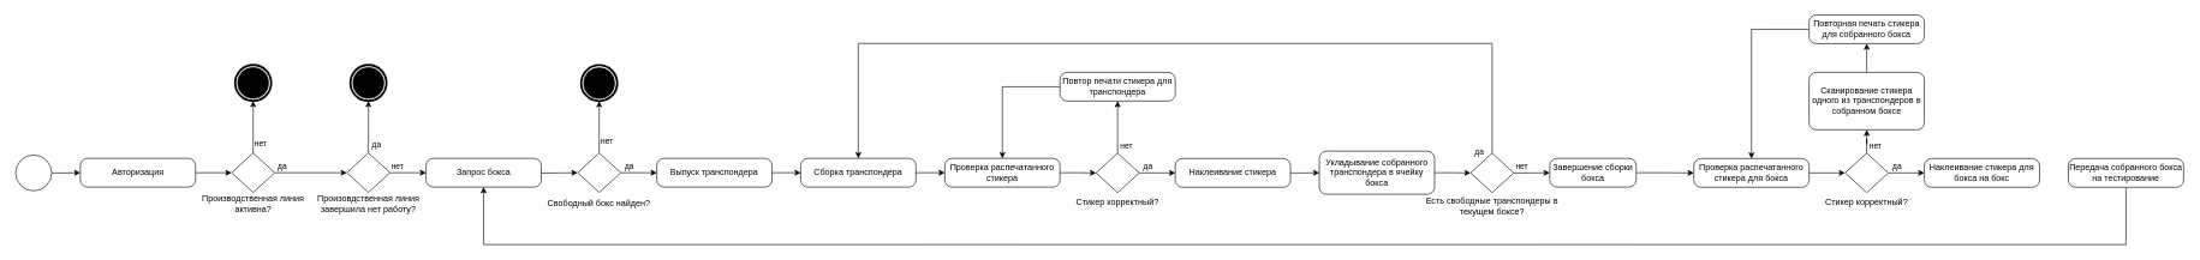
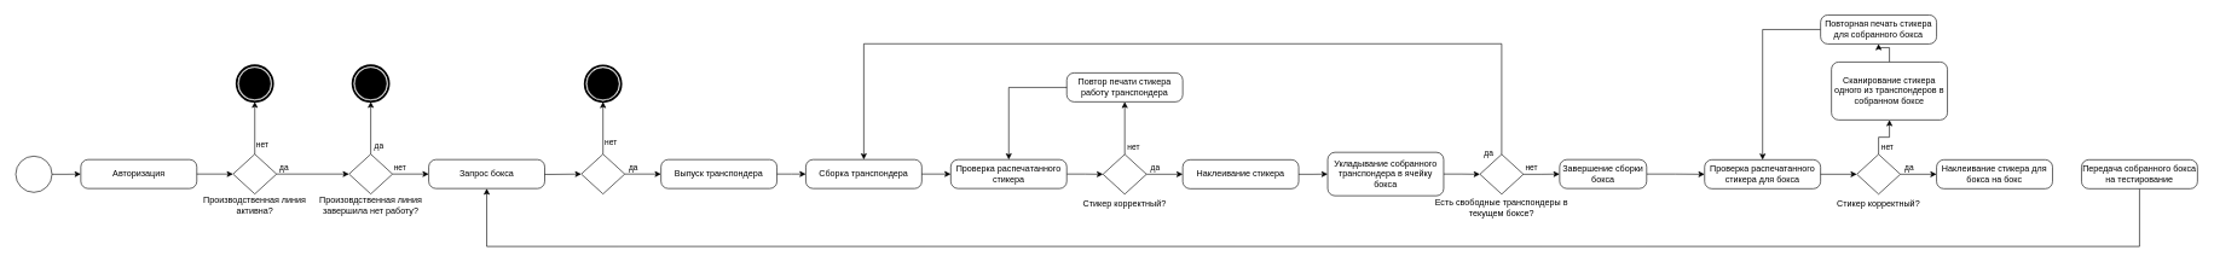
  <mxCell id="0" />
  <mxCell id="1" parent="0" />
  <mxCell id="2" value="Авторизация" style="points=[[0.25,0,0],[0.5,0,0],[0.75,0,0],[1,0.25,0],[1,0.5,0],[1,0.75,0],[0.75,1,0],[0.5,1,0],[0.25,1,0],[0,0.75,0],[0,0.5,0],[0,0.25,0]];shape=mxgraph.bpmn.task;whiteSpace=wrap;rectStyle=rounded;size=10;html=1;container=1;expand=0;collapsible=0;taskMarker=abstract;" vertex="1" parent="1"><mxGeometry x="109.79" y="220" width="160" height="40" as="geometry" /></mxCell>
  <mxCell id="3" style="edgeStyle=orthogonalEdgeStyle;rounded=0;orthogonalLoop=1;jettySize=auto;html=1;" edge="1" parent="1" source="4" target="2"><mxGeometry relative="1" as="geometry" /></mxCell>
  <mxCell id="4" value="" style="points=[[0.145,0.145,0],[0.5,0,0],[0.855,0.145,0],[1,0.5,0],[0.855,0.855,0],[0.5,1,0],[0.145,0.855,0],[0,0.5,0]];shape=mxgraph.bpmn.event;html=1;verticalLabelPosition=bottom;labelBackgroundColor=#ffffff;verticalAlign=top;align=center;perimeter=ellipsePerimeter;outlineConnect=0;aspect=fixed;outline=standard;symbol=general;" vertex="1" parent="1"><mxGeometry x="20" y="215.25" width="50" height="50" as="geometry" /></mxCell>
  <mxCell id="5" style="edgeStyle=orthogonalEdgeStyle;rounded=0;orthogonalLoop=1;jettySize=auto;html=1;" edge="1" parent="1" target="26"><mxGeometry relative="1" as="geometry"><mxPoint x="710" y="240" as="sourcePoint" /></mxGeometry></mxCell>
  <mxCell id="6" value="Запрос бокса" style="points=[[0.25,0,0],[0.5,0,0],[0.75,0,0],[1,0.25,0],[1,0.5,0],[1,0.75,0],[0.75,1,0],[0.5,1,0],[0.25,1,0],[0,0.75,0],[0,0.5,0],[0,0.25,0]];shape=mxgraph.bpmn.task;whiteSpace=wrap;rectStyle=rounded;size=10;html=1;container=1;expand=0;collapsible=0;taskMarker=abstract;" vertex="1" parent="1"><mxGeometry x="589.79" y="220" width="160" height="40" as="geometry" /></mxCell>
  <mxCell id="7" style="edgeStyle=orthogonalEdgeStyle;rounded=0;orthogonalLoop=1;jettySize=auto;html=1;" edge="1" parent="1" source="47"><mxGeometry relative="1" as="geometry"><mxPoint x="1790.21" y="240.25" as="sourcePoint" /><mxPoint x="1830" y="240" as="targetPoint" /></mxGeometry></mxCell>
  <mxCell id="8" value="Выпуск транспондера" style="points=[[0.25,0,0],[0.5,0,0],[0.75,0,0],[1,0.25,0],[1,0.5,0],[1,0.75,0],[0.75,1,0],[0.5,1,0],[0.25,1,0],[0,0.75,0],[0,0.5,0],[0,0.25,0]];shape=mxgraph.bpmn.task;whiteSpace=wrap;rectStyle=rounded;size=10;html=1;container=1;expand=0;collapsible=0;taskMarker=abstract;" vertex="1" parent="1"><mxGeometry x="910.21" y="220" width="160" height="40" as="geometry" /></mxCell>
  <mxCell id="9" style="edgeStyle=orthogonalEdgeStyle;rounded=0;orthogonalLoop=1;jettySize=auto;html=1;" edge="1" parent="1" source="10" target="50"><mxGeometry relative="1" as="geometry" /></mxCell>
  <mxCell id="10" value="Завершение сборки бокса" style="points=[[0.25,0,0],[0.5,0,0],[0.75,0,0],[1,0.25,0],[1,0.5,0],[1,0.75,0],[0.75,1,0],[0.5,1,0],[0.25,1,0],[0,0.75,0],[0,0.5,0],[0,0.25,0]];shape=mxgraph.bpmn.task;whiteSpace=wrap;rectStyle=rounded;size=10;html=1;container=1;expand=0;collapsible=0;taskMarker=abstract;" vertex="1" parent="1"><mxGeometry x="2150" y="220" width="120" height="40" as="geometry" /></mxCell>
  <mxCell id="11" style="edgeStyle=orthogonalEdgeStyle;rounded=0;orthogonalLoop=1;jettySize=auto;html=1;entryX=0;entryY=0.5;entryDx=0;entryDy=0;entryPerimeter=0;" edge="1" parent="1" source="2" target="12"><mxGeometry relative="1" as="geometry"><mxPoint x="269.79" y="240" as="targetPoint" /></mxGeometry></mxCell>
  <mxCell id="12" value="" style="points=[[0.25,0.25,0],[0.5,0,0],[0.75,0.25,0],[1,0.5,0],[0.75,0.75,0],[0.5,1,0],[0.25,0.75,0],[0,0.5,0]];shape=mxgraph.bpmn.gateway2;html=1;verticalLabelPosition=bottom;labelBackgroundColor=#ffffff;verticalAlign=top;align=center;perimeter=rhombusPerimeter;outlineConnect=0;outline=none;symbol=none;" vertex="1" parent="1"><mxGeometry x="319.79" y="212.5" width="60" height="55" as="geometry" /></mxCell>
  <mxCell id="13" style="edgeStyle=orthogonalEdgeStyle;rounded=0;orthogonalLoop=1;jettySize=auto;html=1;" edge="1" parent="1" source="12" target="20"><mxGeometry relative="1" as="geometry"><mxPoint x="469.79" y="240" as="targetPoint" /></mxGeometry></mxCell>
  <mxCell id="14" value="да" style="edgeLabel;html=1;align=center;verticalAlign=middle;resizable=0;points=[];" vertex="1" connectable="0" parent="13"><mxGeometry x="-0.678" y="2" relative="1" as="geometry"><mxPoint x="-6" y="-8" as="offset" /></mxGeometry></mxCell>
  <mxCell id="15" value="Производственная линия активна?" style="text;html=1;strokeColor=none;fillColor=none;align=center;verticalAlign=middle;whiteSpace=wrap;rounded=0;" vertex="1" parent="1"><mxGeometry x="269.79" y="267.75" width="160" height="30" as="geometry" /></mxCell>
  <mxCell id="16" style="edgeStyle=orthogonalEdgeStyle;rounded=0;orthogonalLoop=1;jettySize=auto;html=1;" edge="1" parent="1" source="12" target="67"><mxGeometry relative="1" as="geometry"><mxPoint x="349.79" y="140.25" as="targetPoint" /><Array as="points" /></mxGeometry></mxCell>
  <mxCell id="17" value="нет" style="edgeLabel;html=1;align=center;verticalAlign=middle;resizable=0;points=[];" vertex="1" connectable="0" parent="16"><mxGeometry x="-0.649" relative="1" as="geometry"><mxPoint x="10" as="offset" /></mxGeometry></mxCell>
  <mxCell id="18" style="edgeStyle=orthogonalEdgeStyle;rounded=0;orthogonalLoop=1;jettySize=auto;html=1;entryX=0;entryY=0.5;entryDx=0;entryDy=0;entryPerimeter=0;" edge="1" parent="1" source="20" target="6"><mxGeometry relative="1" as="geometry" /></mxCell>
  <mxCell id="19" style="edgeStyle=orthogonalEdgeStyle;rounded=0;orthogonalLoop=1;jettySize=auto;html=1;" edge="1" parent="1" source="20" target="29"><mxGeometry relative="1" as="geometry" /></mxCell>
  <mxCell id="20" value="" style="points=[[0.25,0.25,0],[0.5,0,0],[0.75,0.25,0],[1,0.5,0],[0.75,0.75,0],[0.5,1,0],[0.25,0.75,0],[0,0.5,0]];shape=mxgraph.bpmn.gateway2;html=1;verticalLabelPosition=bottom;labelBackgroundColor=#ffffff;verticalAlign=top;align=center;perimeter=rhombusPerimeter;outlineConnect=0;outline=none;symbol=none;" vertex="1" parent="1"><mxGeometry x="479.79" y="212.5" width="60" height="55" as="geometry" /></mxCell>
  <mxCell id="21" value="да" style="edgeLabel;html=1;align=center;verticalAlign=middle;resizable=0;points=[];" vertex="1" connectable="0" parent="1"><mxGeometry x="520.003" y="200" as="geometry" /></mxCell>
  <mxCell id="22" value="Произовдственная линия завершила нет работу?" style="text;html=1;strokeColor=none;fillColor=none;align=center;verticalAlign=middle;whiteSpace=wrap;rounded=0;" vertex="1" parent="1"><mxGeometry x="429.79" y="267.5" width="160" height="30" as="geometry" /></mxCell>
  <mxCell id="23" value="нет" style="edgeLabel;html=1;align=center;verticalAlign=middle;resizable=0;points=[];" vertex="1" connectable="0" parent="1"><mxGeometry x="549.58" y="230.25" as="geometry" /></mxCell>
  <mxCell id="24" style="edgeStyle=orthogonalEdgeStyle;rounded=0;orthogonalLoop=1;jettySize=auto;html=1;" edge="1" parent="1" source="26" target="8"><mxGeometry relative="1" as="geometry" /></mxCell>
  <mxCell id="25" style="edgeStyle=orthogonalEdgeStyle;rounded=0;orthogonalLoop=1;jettySize=auto;html=1;" edge="1" parent="1" source="26" target="66"><mxGeometry relative="1" as="geometry" /></mxCell>
  <mxCell id="26" value="" style="points=[[0.25,0.25,0],[0.5,0,0],[0.75,0.25,0],[1,0.5,0],[0.75,0.75,0],[0.5,1,0],[0.25,0.75,0],[0,0.5,0]];shape=mxgraph.bpmn.gateway2;html=1;verticalLabelPosition=bottom;labelBackgroundColor=#ffffff;verticalAlign=top;align=center;perimeter=rhombusPerimeter;outlineConnect=0;outline=none;symbol=none;" vertex="1" parent="1"><mxGeometry x="800.21" y="212.5" width="60" height="55" as="geometry" /></mxCell>
  <mxCell id="27" value="да" style="edgeLabel;html=1;align=center;verticalAlign=middle;resizable=0;points=[];" vertex="1" connectable="0" parent="1"><mxGeometry x="870.003" y="240" as="geometry"><mxPoint x="1" y="-10" as="offset" /></mxGeometry></mxCell>
- <mxCell id="28" value="Свободный бокс найден?" style="text;html=1;strokeColor=none;fillColor=none;align=center;verticalAlign=middle;whiteSpace=wrap;rounded=0;" vertex="1" parent="1"><mxGeometry x="750.21" y="267.5" width="160" height="30" as="geometry" /></mxCell>
  <mxCell id="29" value="" style="points=[[0.145,0.145,0],[0.5,0,0],[0.855,0.145,0],[1,0.5,0],[0.855,0.855,0],[0.5,1,0],[0.145,0.855,0],[0,0.5,0]];shape=mxgraph.bpmn.event;html=1;verticalLabelPosition=bottom;labelBackgroundColor=#ffffff;verticalAlign=top;align=center;perimeter=ellipsePerimeter;outlineConnect=0;aspect=fixed;outline=end;symbol=terminate;" vertex="1" parent="1"><mxGeometry x="484.79" y="90" width="50" height="50" as="geometry" /></mxCell>
  <mxCell id="30" value="нет" style="edgeLabel;html=1;align=center;verticalAlign=middle;resizable=0;points=[];" vertex="1" connectable="0" parent="1"><mxGeometry x="840.21" y="195" as="geometry" /></mxCell>
  <mxCell id="31" value="" style="points=[[0.25,0.25,0],[0.5,0,0],[0.75,0.25,0],[1,0.5,0],[0.75,0.75,0],[0.5,1,0],[0.25,0.75,0],[0,0.5,0]];shape=mxgraph.bpmn.gateway2;html=1;verticalLabelPosition=bottom;labelBackgroundColor=#ffffff;verticalAlign=top;align=center;perimeter=rhombusPerimeter;outlineConnect=0;outline=none;symbol=none;" vertex="1" parent="1"><mxGeometry x="2040" y="212.75" width="60" height="55" as="geometry" /></mxCell>
  <mxCell id="32" value="да" style="edgeLabel;html=1;align=center;verticalAlign=middle;resizable=0;points=[];" vertex="1" connectable="0" parent="1"><mxGeometry x="2050.003" y="220.25" as="geometry"><mxPoint x="1" y="-10" as="offset" /></mxGeometry></mxCell>
  <mxCell id="33" value="Есть свободные транспондеры в текущем боксе?" style="text;html=1;strokeColor=none;fillColor=none;align=center;verticalAlign=middle;whiteSpace=wrap;rounded=0;" vertex="1" parent="1"><mxGeometry x="1970" y="267.75" width="200" height="38.75" as="geometry" /></mxCell>
  <mxCell id="34" value="нет" style="edgeLabel;html=1;align=center;verticalAlign=middle;resizable=0;points=[];" vertex="1" connectable="0" parent="1"><mxGeometry x="2110" y="230.25" as="geometry" /></mxCell>
  <mxCell id="35" style="edgeStyle=orthogonalEdgeStyle;rounded=0;orthogonalLoop=1;jettySize=auto;html=1;entryX=0.5;entryY=0;entryDx=0;entryDy=0;entryPerimeter=0;" edge="1" parent="1" source="31" target="37"><mxGeometry relative="1" as="geometry"><mxPoint x="1670" y="180.25" as="targetPoint" /><Array as="points"><mxPoint x="2070" y="60" /><mxPoint x="1190" y="60" /></Array></mxGeometry></mxCell>
  <mxCell id="36" style="edgeStyle=orthogonalEdgeStyle;rounded=0;orthogonalLoop=1;jettySize=auto;html=1;" edge="1" parent="1" source="31" target="10"><mxGeometry relative="1" as="geometry"><mxPoint x="2150" y="240.25" as="targetPoint" /></mxGeometry></mxCell>
  <mxCell id="37" value="Сборка транспондера" style="points=[[0.25,0,0],[0.5,0,0],[0.75,0,0],[1,0.25,0],[1,0.5,0],[1,0.75,0],[0.75,1,0],[0.5,1,0],[0.25,1,0],[0,0.75,0],[0,0.5,0],[0,0.25,0]];shape=mxgraph.bpmn.task;whiteSpace=wrap;rectStyle=rounded;size=10;html=1;container=1;expand=0;collapsible=0;taskMarker=abstract;" vertex="1" parent="1"><mxGeometry x="1110" y="220" width="160" height="40" as="geometry" /></mxCell>
  <mxCell id="38" style="edgeStyle=orthogonalEdgeStyle;rounded=0;orthogonalLoop=1;jettySize=auto;html=1;" edge="1" parent="1" source="39" target="42"><mxGeometry relative="1" as="geometry" /></mxCell>
  <mxCell id="39" value="Проверка распечатанного стикера" style="points=[[0.25,0,0],[0.5,0,0],[0.75,0,0],[1,0.25,0],[1,0.5,0],[1,0.75,0],[0.75,1,0],[0.5,1,0],[0.25,1,0],[0,0.75,0],[0,0.5,0],[0,0.25,0]];shape=mxgraph.bpmn.task;whiteSpace=wrap;rectStyle=rounded;size=10;html=1;container=1;expand=0;collapsible=0;taskMarker=abstract;" vertex="1" parent="1"><mxGeometry x="1310" y="220" width="160" height="40" as="geometry" /></mxCell>
  <mxCell id="40" style="edgeStyle=orthogonalEdgeStyle;rounded=0;orthogonalLoop=1;jettySize=auto;html=1;" edge="1" parent="1" source="42" target="47"><mxGeometry relative="1" as="geometry"><mxPoint x="1670" y="240.25" as="targetPoint" /></mxGeometry></mxCell>
  <mxCell id="41" style="edgeStyle=orthogonalEdgeStyle;rounded=0;orthogonalLoop=1;jettySize=auto;html=1;" edge="1" parent="1" source="42" target="46"><mxGeometry relative="1" as="geometry"><mxPoint x="1550" y="340.25" as="targetPoint" /></mxGeometry></mxCell>
  <mxCell id="42" value="" style="points=[[0.25,0.25,0],[0.5,0,0],[0.75,0.25,0],[1,0.5,0],[0.75,0.75,0],[0.5,1,0],[0.25,0.75,0],[0,0.5,0]];shape=mxgraph.bpmn.gateway2;html=1;verticalLabelPosition=bottom;labelBackgroundColor=#ffffff;verticalAlign=top;align=center;perimeter=rhombusPerimeter;outlineConnect=0;outline=none;symbol=none;" vertex="1" parent="1"><mxGeometry x="1520" y="212.75" width="60" height="55" as="geometry" /></mxCell>
  <mxCell id="43" value="да" style="edgeLabel;html=1;align=center;verticalAlign=middle;resizable=0;points=[];" vertex="1" connectable="0" parent="1"><mxGeometry x="1590.003" y="240.25" as="geometry"><mxPoint x="1" y="-10" as="offset" /></mxGeometry></mxCell>
  <mxCell id="44" value="Стикер корректный?" style="text;html=1;strokeColor=none;fillColor=none;align=center;verticalAlign=middle;whiteSpace=wrap;rounded=0;" vertex="1" parent="1"><mxGeometry x="1490" y="267.75" width="120" height="27.5" as="geometry" /></mxCell>
  <mxCell id="45" style="edgeStyle=orthogonalEdgeStyle;rounded=0;orthogonalLoop=1;jettySize=auto;html=1;entryX=0;entryY=0.5;entryDx=0;entryDy=0;entryPerimeter=0;" edge="1" parent="1" source="37" target="39"><mxGeometry relative="1" as="geometry" /></mxCell>
- <mxCell id="46" value="Повтор печати стикера для транспондера" style="points=[[0.25,0,0],[0.5,0,0],[0.75,0,0],[1,0.25,0],[1,0.5,0],[1,0.75,0],[0.75,1,0],[0.5,1,0],[0.25,1,0],[0,0.75,0],[0,0.5,0],[0,0.25,0]];shape=mxgraph.bpmn.task;whiteSpace=wrap;rectStyle=rounded;size=10;html=1;container=1;expand=0;collapsible=0;taskMarker=abstract;" vertex="1" parent="1"><mxGeometry x="1470" y="100.25" width="160" height="40" as="geometry" /></mxCell>
+ <mxCell id="46" value="Повтор печати стикера работу транспондера" style="points=[[0.25,0,0],[0.5,0,0],[0.75,0,0],[1,0.25,0],[1,0.5,0],[1,0.75,0],[0.75,1,0],[0.5,1,0],[0.25,1,0],[0,0.75,0],[0,0.5,0],[0,0.25,0]];shape=mxgraph.bpmn.task;whiteSpace=wrap;rectStyle=rounded;size=10;html=1;container=1;expand=0;collapsible=0;taskMarker=abstract;" vertex="1" parent="1"><mxGeometry x="1470" y="100.25" width="160" height="40" as="geometry" /></mxCell>
  <mxCell id="47" value="Наклеивание стикера" style="points=[[0.25,0,0],[0.5,0,0],[0.75,0,0],[1,0.25,0],[1,0.5,0],[1,0.75,0],[0.75,1,0],[0.5,1,0],[0.25,1,0],[0,0.75,0],[0,0.5,0],[0,0.25,0]];shape=mxgraph.bpmn.task;whiteSpace=wrap;rectStyle=rounded;size=10;html=1;container=1;expand=0;collapsible=0;taskMarker=abstract;" vertex="1" parent="1"><mxGeometry x="1630" y="220.25" width="160" height="40" as="geometry" /></mxCell>
  <mxCell id="48" style="edgeStyle=orthogonalEdgeStyle;rounded=0;orthogonalLoop=1;jettySize=auto;html=1;" edge="1" parent="1" source="46" target="39"><mxGeometry relative="1" as="geometry"><Array as="points"><mxPoint x="1390" y="120" /></Array></mxGeometry></mxCell>
  <mxCell id="49" value="нет" style="edgeLabel;html=1;align=center;verticalAlign=middle;resizable=0;points=[];" vertex="1" connectable="0" parent="1"><mxGeometry x="1560.003" y="212.75" as="geometry"><mxPoint x="1" y="-10" as="offset" /></mxGeometry></mxCell>
  <mxCell id="50" value="Проверка распечатанного стикера для бокса" style="points=[[0.25,0,0],[0.5,0,0],[0.75,0,0],[1,0.25,0],[1,0.5,0],[1,0.75,0],[0.75,1,0],[0.5,1,0],[0.25,1,0],[0,0.75,0],[0,0.5,0],[0,0.25,0]];shape=mxgraph.bpmn.task;whiteSpace=wrap;rectStyle=rounded;size=10;html=1;container=1;expand=0;collapsible=0;taskMarker=abstract;" vertex="1" parent="1"><mxGeometry x="2350" y="220.25" width="160" height="40" as="geometry" /></mxCell>
  <mxCell id="51" style="edgeStyle=orthogonalEdgeStyle;rounded=0;orthogonalLoop=1;jettySize=auto;html=1;" edge="1" parent="1" source="53" target="59"><mxGeometry relative="1" as="geometry" /></mxCell>
  <mxCell id="52" style="edgeStyle=orthogonalEdgeStyle;rounded=0;orthogonalLoop=1;jettySize=auto;html=1;" edge="1" parent="1" source="53" target="62"><mxGeometry relative="1" as="geometry"><mxPoint x="2750" y="240.25" as="targetPoint" /></mxGeometry></mxCell>
  <mxCell id="53" value="" style="points=[[0.25,0.25,0],[0.5,0,0],[0.75,0.25,0],[1,0.5,0],[0.75,0.75,0],[0.5,1,0],[0.25,0.75,0],[0,0.5,0]];shape=mxgraph.bpmn.gateway2;html=1;verticalLabelPosition=bottom;labelBackgroundColor=#ffffff;verticalAlign=top;align=center;perimeter=rhombusPerimeter;outlineConnect=0;outline=none;symbol=none;" vertex="1" parent="1"><mxGeometry x="2560" y="212.75" width="60" height="55" as="geometry" /></mxCell>
  <mxCell id="54" value="да" style="edgeLabel;html=1;align=center;verticalAlign=middle;resizable=0;points=[];" vertex="1" connectable="0" parent="1"><mxGeometry x="2630.003" y="240.25" as="geometry"><mxPoint x="1" y="-10" as="offset" /></mxGeometry></mxCell>
  <mxCell id="55" value="Стикер корректный?" style="text;html=1;strokeColor=none;fillColor=none;align=center;verticalAlign=middle;whiteSpace=wrap;rounded=0;" vertex="1" parent="1"><mxGeometry x="2530" y="267.75" width="120" height="27.5" as="geometry" /></mxCell>
  <mxCell id="56" value="нет" style="edgeLabel;html=1;align=center;verticalAlign=middle;resizable=0;points=[];" vertex="1" connectable="0" parent="1"><mxGeometry x="2600.003" y="212.75" as="geometry"><mxPoint x="1" y="-10" as="offset" /></mxGeometry></mxCell>
  <mxCell id="57" style="edgeStyle=orthogonalEdgeStyle;rounded=0;orthogonalLoop=1;jettySize=auto;html=1;entryX=0;entryY=0.5;entryDx=0;entryDy=0;entryPerimeter=0;" edge="1" parent="1" source="50" target="53"><mxGeometry relative="1" as="geometry" /></mxCell>
  <mxCell id="58" style="edgeStyle=orthogonalEdgeStyle;rounded=0;orthogonalLoop=1;jettySize=auto;html=1;" edge="1" parent="1" source="59" target="61"><mxGeometry relative="1" as="geometry" /></mxCell>
- <mxCell id="59" value="Сканирование стикера одного из транспондеров в собранном боксе" style="points=[[0.25,0,0],[0.5,0,0],[0.75,0,0],[1,0.25,0],[1,0.5,0],[1,0.75,0],[0.75,1,0],[0.5,1,0],[0.25,1,0],[0,0.75,0],[0,0.5,0],[0,0.25,0]];shape=mxgraph.bpmn.task;whiteSpace=wrap;rectStyle=rounded;size=10;html=1;container=1;expand=0;collapsible=0;taskMarker=abstract;" vertex="1" parent="1"><mxGeometry x="2510" y="100.25" width="160" height="80" as="geometry" /></mxCell>
+ <mxCell id="59" value="Сканирование стикера одного из транспондеров в собранном боксе" style="points=[[0.25,0,0],[0.5,0,0],[0.75,0,0],[1,0.25,0],[1,0.5,0],[1,0.75,0],[0.75,1,0],[0.5,1,0],[0.25,1,0],[0,0.75,0],[0,0.5,0],[0,0.25,0]];shape=mxgraph.bpmn.task;whiteSpace=wrap;rectStyle=rounded;size=10;html=1;container=1;expand=0;collapsible=0;taskMarker=abstract;" vertex="1" parent="1"><mxGeometry x="2525" y="85.25" width="160" height="80" as="geometry" /></mxCell>
  <mxCell id="60" style="edgeStyle=orthogonalEdgeStyle;rounded=0;orthogonalLoop=1;jettySize=auto;html=1;entryX=0.5;entryY=0;entryDx=0;entryDy=0;entryPerimeter=0;exitX=0;exitY=0.5;exitDx=0;exitDy=0;exitPerimeter=0;" edge="1" parent="1" source="61" target="50"><mxGeometry relative="1" as="geometry"><Array as="points"><mxPoint x="2430" y="40.25" /></Array></mxGeometry></mxCell>
  <mxCell id="61" value="Повторная печать стикера для собранного бокса" style="points=[[0.25,0,0],[0.5,0,0],[0.75,0,0],[1,0.25,0],[1,0.5,0],[1,0.75,0],[0.75,1,0],[0.5,1,0],[0.25,1,0],[0,0.75,0],[0,0.5,0],[0,0.25,0]];shape=mxgraph.bpmn.task;whiteSpace=wrap;rectStyle=rounded;size=10;html=1;container=1;expand=0;collapsible=0;taskMarker=abstract;" vertex="1" parent="1"><mxGeometry x="2510" y="20.25" width="160" height="40" as="geometry" /></mxCell>
  <mxCell id="62" value="Наклеивание стикера для бокса на бокс" style="points=[[0.25,0,0],[0.5,0,0],[0.75,0,0],[1,0.25,0],[1,0.5,0],[1,0.75,0],[0.75,1,0],[0.5,1,0],[0.25,1,0],[0,0.75,0],[0,0.5,0],[0,0.25,0]];shape=mxgraph.bpmn.task;whiteSpace=wrap;rectStyle=rounded;size=10;html=1;container=1;expand=0;collapsible=0;taskMarker=abstract;" vertex="1" parent="1"><mxGeometry x="2670" y="220.25" width="160" height="40" as="geometry" /></mxCell>
  <mxCell id="63" style="edgeStyle=orthogonalEdgeStyle;rounded=0;orthogonalLoop=1;jettySize=auto;html=1;entryX=0.5;entryY=1;entryDx=0;entryDy=0;entryPerimeter=0;" edge="1" parent="1" source="64" target="6"><mxGeometry relative="1" as="geometry"><mxPoint x="1750" y="460" as="targetPoint" /><Array as="points"><mxPoint x="2950" y="340" /><mxPoint x="670" y="340" /></Array></mxGeometry></mxCell>
  <mxCell id="64" value="Передача собранного бокса на тестирование" style="points=[[0.25,0,0],[0.5,0,0],[0.75,0,0],[1,0.25,0],[1,0.5,0],[1,0.75,0],[0.75,1,0],[0.5,1,0],[0.25,1,0],[0,0.75,0],[0,0.5,0],[0,0.25,0]];shape=mxgraph.bpmn.task;whiteSpace=wrap;rectStyle=rounded;size=10;html=1;container=1;expand=0;collapsible=0;taskMarker=abstract;" vertex="1" parent="1"><mxGeometry x="2870" y="220.25" width="160" height="40" as="geometry" /></mxCell>
  <mxCell id="65" style="edgeStyle=orthogonalEdgeStyle;rounded=0;orthogonalLoop=1;jettySize=auto;html=1;entryX=0;entryY=0.5;entryDx=0;entryDy=0;entryPerimeter=0;" edge="1" parent="1" source="8" target="37"><mxGeometry relative="1" as="geometry" /></mxCell>
  <mxCell id="66" value="" style="points=[[0.145,0.145,0],[0.5,0,0],[0.855,0.145,0],[1,0.5,0],[0.855,0.855,0],[0.5,1,0],[0.145,0.855,0],[0,0.5,0]];shape=mxgraph.bpmn.event;html=1;verticalLabelPosition=bottom;labelBackgroundColor=#ffffff;verticalAlign=top;align=center;perimeter=ellipsePerimeter;outlineConnect=0;aspect=fixed;outline=end;symbol=terminate;" vertex="1" parent="1"><mxGeometry x="805.21" y="90.25" width="50" height="50" as="geometry" /></mxCell>
  <mxCell id="67" value="" style="points=[[0.145,0.145,0],[0.5,0,0],[0.855,0.145,0],[1,0.5,0],[0.855,0.855,0],[0.5,1,0],[0.145,0.855,0],[0,0.5,0]];shape=mxgraph.bpmn.event;html=1;verticalLabelPosition=bottom;labelBackgroundColor=#ffffff;verticalAlign=top;align=center;perimeter=ellipsePerimeter;outlineConnect=0;aspect=fixed;outline=end;symbol=terminate;" vertex="1" parent="1"><mxGeometry x="324.79" y="90" width="50" height="50" as="geometry" /></mxCell>
  <mxCell id="68" style="edgeStyle=orthogonalEdgeStyle;rounded=0;orthogonalLoop=1;jettySize=auto;html=1;" edge="1" parent="1" source="69" target="31"><mxGeometry relative="1" as="geometry" /></mxCell>
  <mxCell id="69" value="Укладывание собранного транспондера в ячейку бокса" style="points=[[0.25,0,0],[0.5,0,0],[0.75,0,0],[1,0.25,0],[1,0.5,0],[1,0.75,0],[0.75,1,0],[0.5,1,0],[0.25,1,0],[0,0.75,0],[0,0.5,0],[0,0.25,0]];shape=mxgraph.bpmn.task;whiteSpace=wrap;rectStyle=rounded;size=10;html=1;container=1;expand=0;collapsible=0;taskMarker=abstract;" vertex="1" parent="1"><mxGeometry x="1830" y="210" width="160" height="60" as="geometry" /></mxCell>
